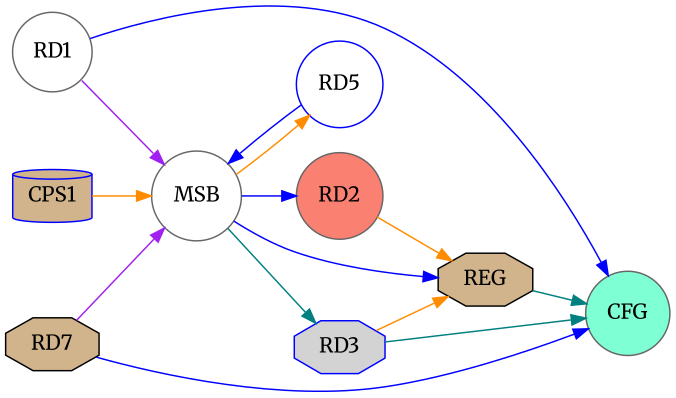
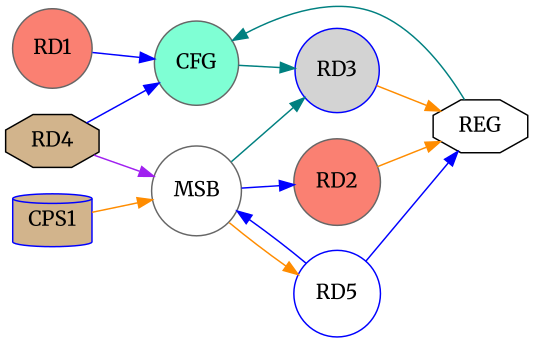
  strict digraph {
    fontname=Merriweather
    rankdir=LR
    node [color=gray40 fillcolor=white fontname=Merriweather shape=circle style=filled]
    edge [color=blue fontname=Merriweather]
-   n1 [label=RD1]
+   n1 [fillcolor=salmon label=RD1]
    n2 [label=MSB]
    n3 [fillcolor=aquamarine label=CFG]
    n4 [fillcolor=salmon label=RD2]
-   n5 [color=black fillcolor=tan label=REG shape=octagon]
-   n6 [color=blue fillcolor=lightgrey label=RD3 shape=octagon]
+   n5 [color=black label=REG shape=octagon]
+   n6 [color=blue fillcolor=lightgrey label=RD3]
    n7 [color=blue label=RD5]
-   n8 [color=black fillcolor=tan label=RD7 shape=octagon]
+   n8 [color=black fillcolor=tan label=RD4 shape=octagon]
    n9 [color=blue fillcolor=tan label=CPS1 shape=cylinder]
-   n1 -> n2 [color=purple]
    n1 -> n3
    n2 -> n4
-   n2 -> n5
+   n7 -> n5
    n2 -> n6 [color=teal]
    n2 -> n7 [color=darkorange]
    n4 -> n5 [color=darkorange]
    n5 -> n3 [color=teal]
-   n6 -> n3 [color=teal]
+   n3 -> n6 [color=teal]
    n6 -> n5 [color=darkorange]
    n7 -> n2
    n8 -> n2 [color=purple]
    n8 -> n3
    n9 -> n2 [color=darkorange]
  }
